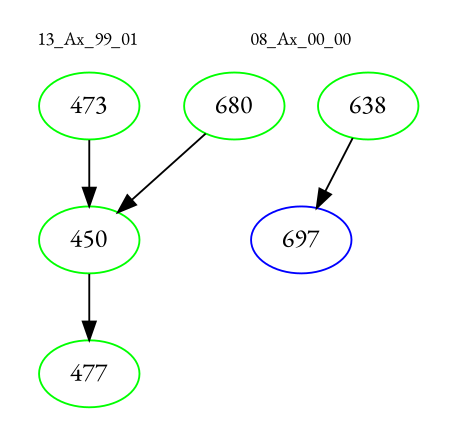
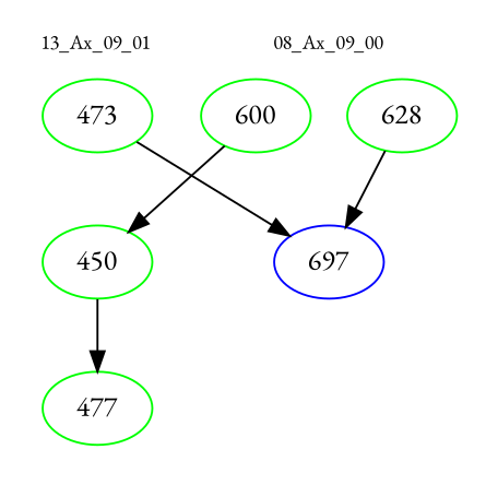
  digraph {
    fontname="EB Garamond"
    node [color=green fontname="EB Garamond"]
    edge [color=black fontname="EB Garamond"]
    n1 [label=473]
    n2 [label=450]
    n3 [label=477]
-   n4 [label=680]
-   n5 [label=638]
+   n4 [label=600]
+   n5 [label=628]
    n6 [color=blue label=697]
    subgraph cluster_1 {
      color=white
      fontsize=10
-     label="13_Ax_99_01"
+     label="13_Ax_09_01"
      n1
      n2
      n3
    }
    subgraph cluster_2 {
      color=white
      fontsize=10
-     label="08_Ax_00_00"
+     label="08_Ax_09_00"
      n4
      n5
      n6
    }
-   n1 -> n2
+   n1 -> n6
    n2 -> n3
    n4 -> n2
    n5 -> n6
  }
